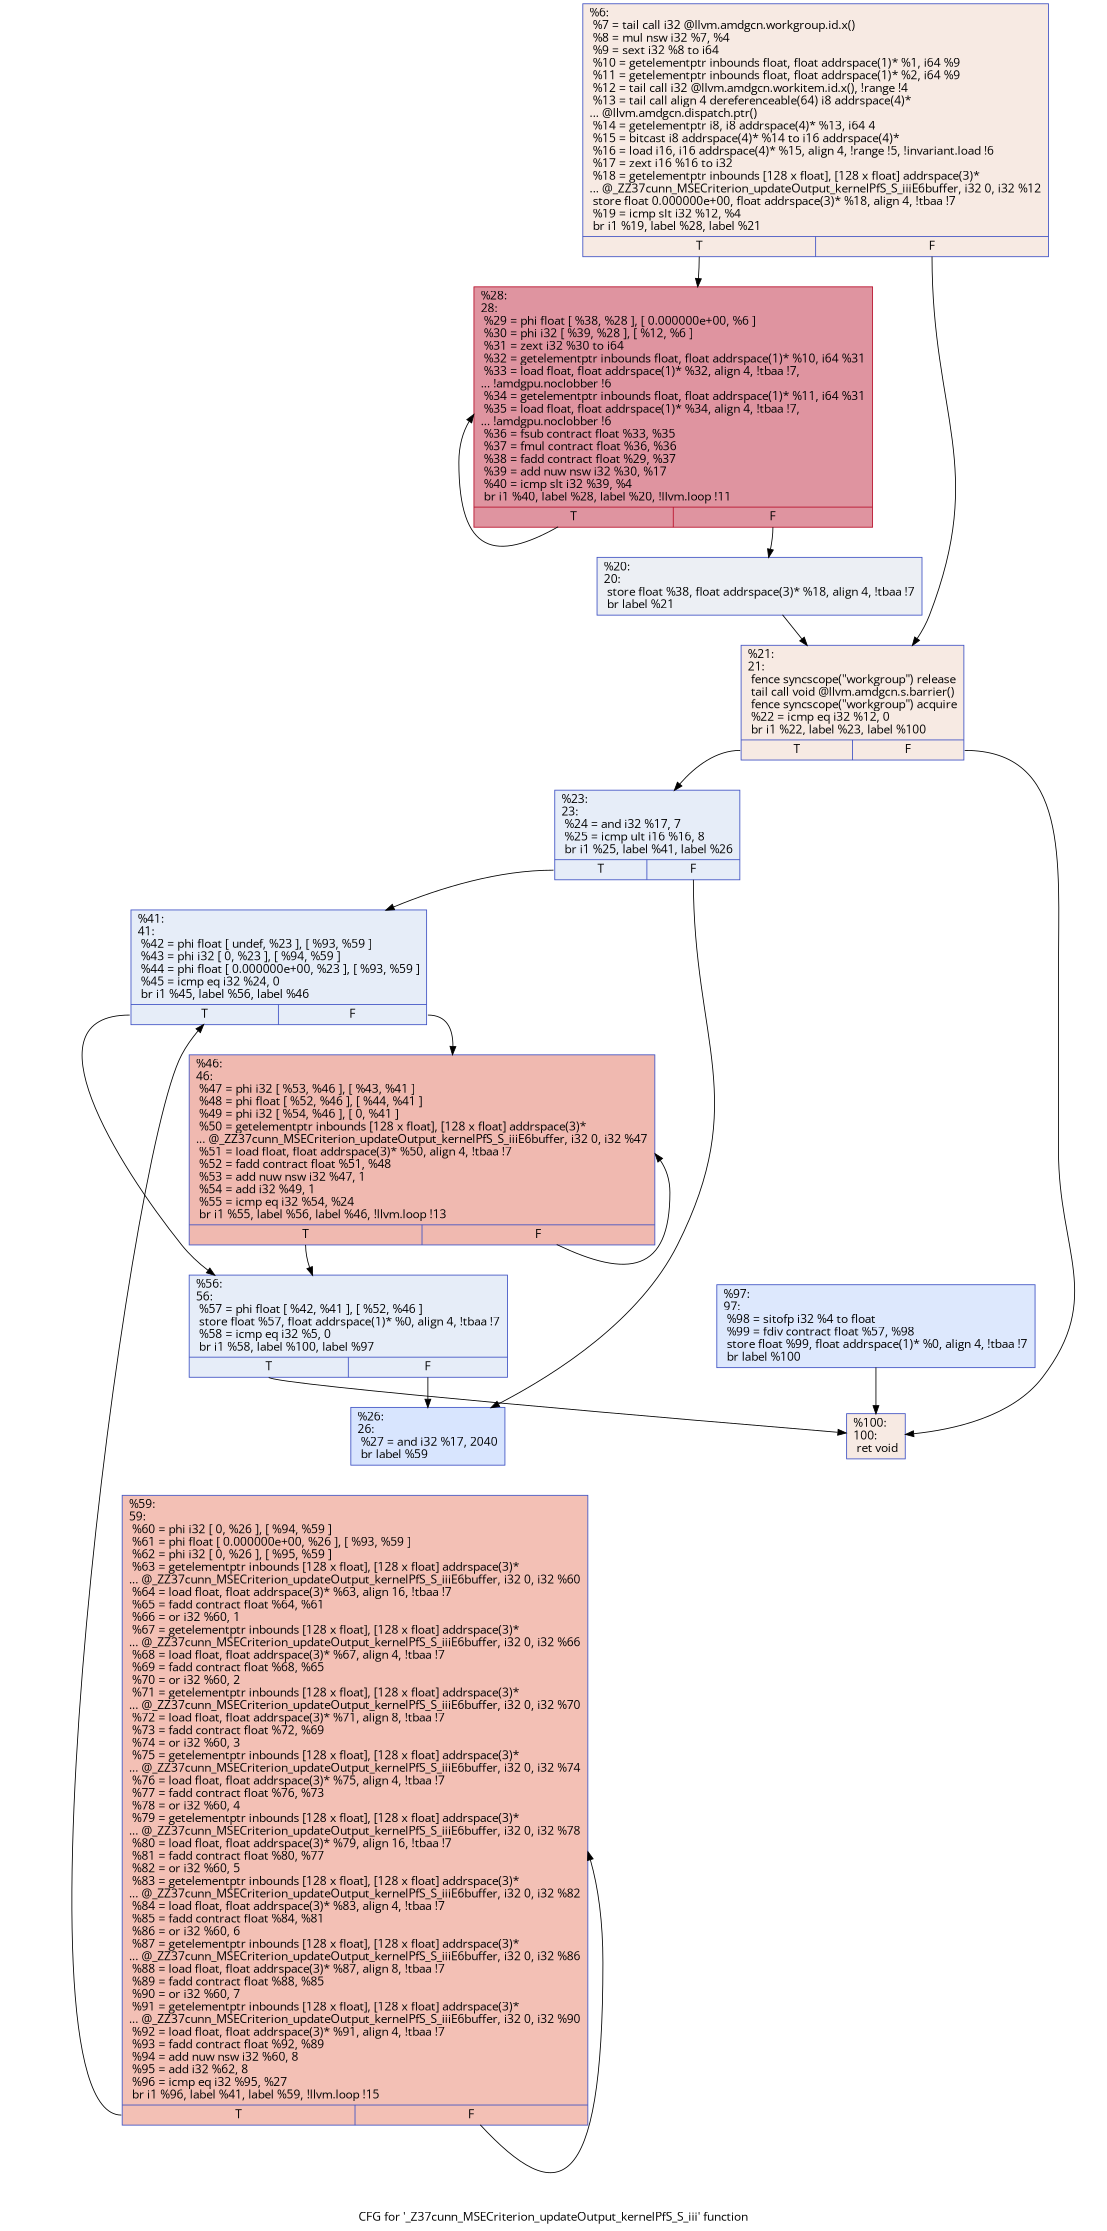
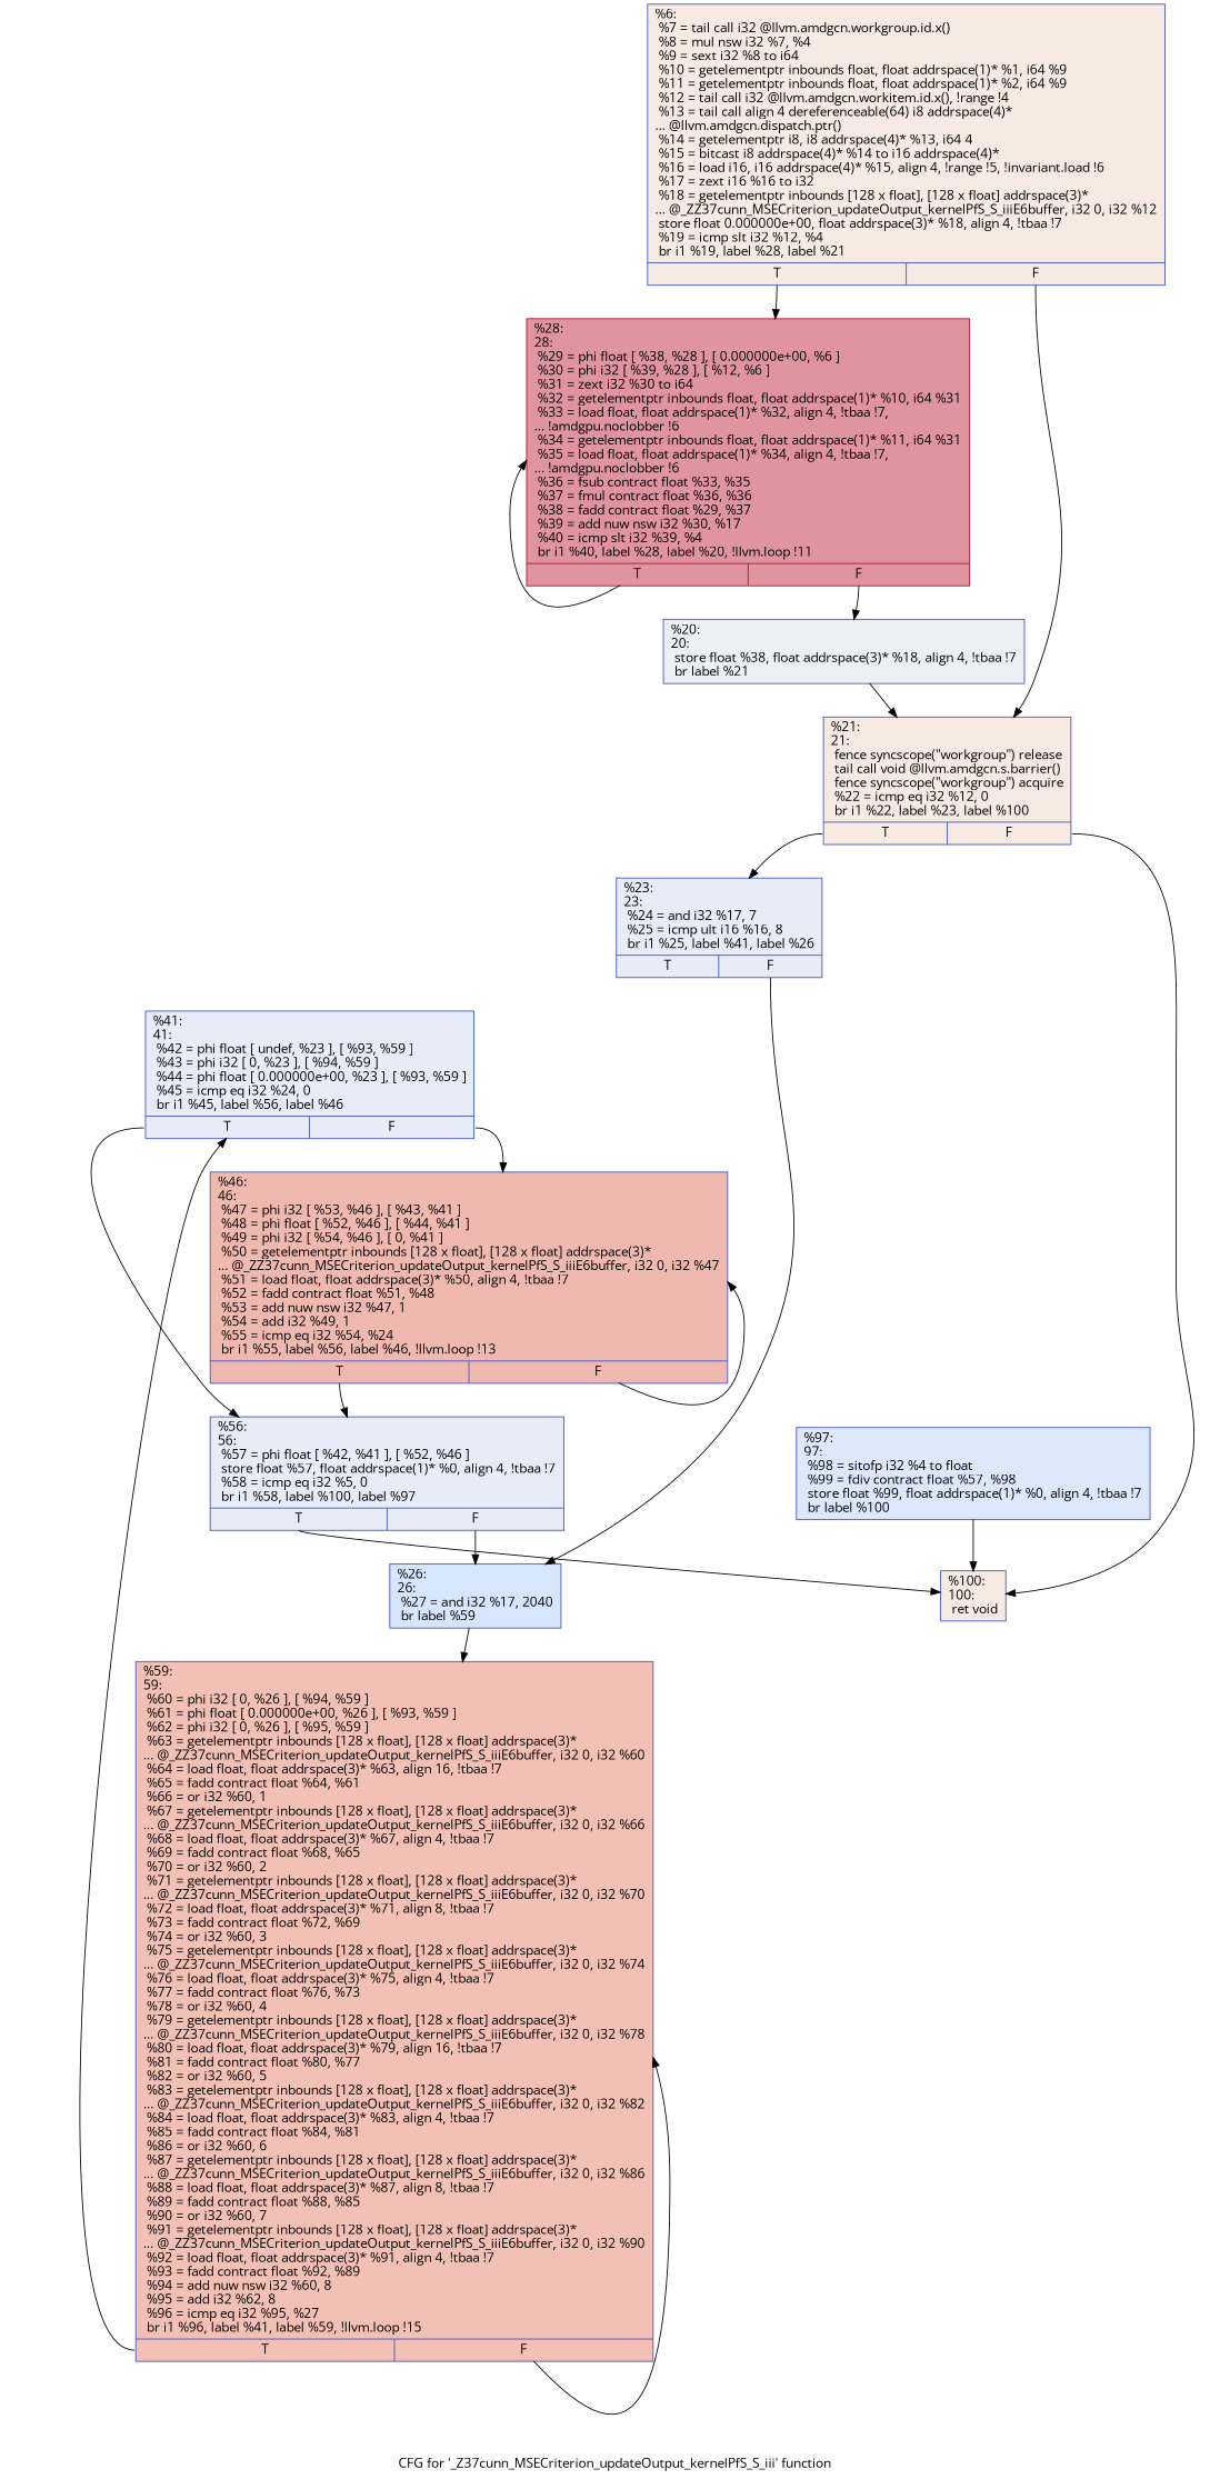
  digraph {
    fontname="Open Sans"
    label="CFG for '_Z37cunn_MSECriterion_updateOutput_kernelPfS_S_iii' function"
    node [color="#3d50c3ff" fillcolor="#eed0c070" fontname="Open Sans" shape=record style=filled]
    edge [fontname="Open Sans" tailport=s0]
    n1 [label="{%6:\l  %7 = tail call i32 @llvm.amdgcn.workgroup.id.x()\l  %8 = mul nsw i32 %7, %4\l  %9 = sext i32 %8 to i64\l  %10 = getelementptr inbounds float, float addrspace(1)* %1, i64 %9\l  %11 = getelementptr inbounds float, float addrspace(1)* %2, i64 %9\l  %12 = tail call i32 @llvm.amdgcn.workitem.id.x(), !range !4\l  %13 = tail call align 4 dereferenceable(64) i8 addrspace(4)*\l... @llvm.amdgcn.dispatch.ptr()\l  %14 = getelementptr i8, i8 addrspace(4)* %13, i64 4\l  %15 = bitcast i8 addrspace(4)* %14 to i16 addrspace(4)*\l  %16 = load i16, i16 addrspace(4)* %15, align 4, !range !5, !invariant.load !6\l  %17 = zext i16 %16 to i32\l  %18 = getelementptr inbounds [128 x float], [128 x float] addrspace(3)*\l... @_ZZ37cunn_MSECriterion_updateOutput_kernelPfS_S_iiiE6buffer, i32 0, i32 %12\l  store float 0.000000e+00, float addrspace(3)* %18, align 4, !tbaa !7\l  %19 = icmp slt i32 %12, %4\l  br i1 %19, label %28, label %21\l|{<s0>T|<s1>F}}"]
    n2 [color="#b70d28ff" fillcolor="#b70d2870" label="{%28:\l28:                                               \l  %29 = phi float [ %38, %28 ], [ 0.000000e+00, %6 ]\l  %30 = phi i32 [ %39, %28 ], [ %12, %6 ]\l  %31 = zext i32 %30 to i64\l  %32 = getelementptr inbounds float, float addrspace(1)* %10, i64 %31\l  %33 = load float, float addrspace(1)* %32, align 4, !tbaa !7,\l... !amdgpu.noclobber !6\l  %34 = getelementptr inbounds float, float addrspace(1)* %11, i64 %31\l  %35 = load float, float addrspace(1)* %34, align 4, !tbaa !7,\l... !amdgpu.noclobber !6\l  %36 = fsub contract float %33, %35\l  %37 = fmul contract float %36, %36\l  %38 = fadd contract float %29, %37\l  %39 = add nuw nsw i32 %30, %17\l  %40 = icmp slt i32 %39, %4\l  br i1 %40, label %28, label %20, !llvm.loop !11\l|{<s0>T|<s1>F}}"]
    n3 [label="{%21:\l21:                                               \l  fence syncscope(\"workgroup\") release\l  tail call void @llvm.amdgcn.s.barrier()\l  fence syncscope(\"workgroup\") acquire\l  %22 = icmp eq i32 %12, 0\l  br i1 %22, label %23, label %100\l|{<s0>T|<s1>F}}"]
    n4 [fillcolor="#d4dbe670" label="{%20:\l20:                                               \l  store float %38, float addrspace(3)* %18, align 4, !tbaa !7\l  br label %21\l}"]
    n5 [fillcolor="#c7d7f070" label="{%23:\l23:                                               \l  %24 = and i32 %17, 7\l  %25 = icmp ult i16 %16, 8\l  br i1 %25, label %41, label %26\l|{<s0>T|<s1>F}}"]
    n6 [label="{%100:\l100:                                              \l  ret void\l}"]
    n7 [fillcolor="#c7d7f070" label="{%41:\l41:                                               \l  %42 = phi float [ undef, %23 ], [ %93, %59 ]\l  %43 = phi i32 [ 0, %23 ], [ %94, %59 ]\l  %44 = phi float [ 0.000000e+00, %23 ], [ %93, %59 ]\l  %45 = icmp eq i32 %24, 0\l  br i1 %45, label %56, label %46\l|{<s0>T|<s1>F}}"]
    n8 [fillcolor="#a7c5fe70" label="{%26:\l26:                                               \l  %27 = and i32 %17, 2040\l  br label %59\l}"]
    n9 [fillcolor="#c7d7f070" label="{%56:\l56:                                               \l  %57 = phi float [ %42, %41 ], [ %52, %46 ]\l  store float %57, float addrspace(1)* %0, align 4, !tbaa !7\l  %58 = icmp eq i32 %5, 0\l  br i1 %58, label %100, label %97\l|{<s0>T|<s1>F}}"]
    n10 [fillcolor="#de614d70" label="{%46:\l46:                                               \l  %47 = phi i32 [ %53, %46 ], [ %43, %41 ]\l  %48 = phi float [ %52, %46 ], [ %44, %41 ]\l  %49 = phi i32 [ %54, %46 ], [ 0, %41 ]\l  %50 = getelementptr inbounds [128 x float], [128 x float] addrspace(3)*\l... @_ZZ37cunn_MSECriterion_updateOutput_kernelPfS_S_iiiE6buffer, i32 0, i32 %47\l  %51 = load float, float addrspace(3)* %50, align 4, !tbaa !7\l  %52 = fadd contract float %51, %48\l  %53 = add nuw nsw i32 %47, 1\l  %54 = add i32 %49, 1\l  %55 = icmp eq i32 %54, %24\l  br i1 %55, label %56, label %46, !llvm.loop !13\l|{<s0>T|<s1>F}}"]
    n11 [fillcolor="#e5705870" label="{%59:\l59:                                               \l  %60 = phi i32 [ 0, %26 ], [ %94, %59 ]\l  %61 = phi float [ 0.000000e+00, %26 ], [ %93, %59 ]\l  %62 = phi i32 [ 0, %26 ], [ %95, %59 ]\l  %63 = getelementptr inbounds [128 x float], [128 x float] addrspace(3)*\l... @_ZZ37cunn_MSECriterion_updateOutput_kernelPfS_S_iiiE6buffer, i32 0, i32 %60\l  %64 = load float, float addrspace(3)* %63, align 16, !tbaa !7\l  %65 = fadd contract float %64, %61\l  %66 = or i32 %60, 1\l  %67 = getelementptr inbounds [128 x float], [128 x float] addrspace(3)*\l... @_ZZ37cunn_MSECriterion_updateOutput_kernelPfS_S_iiiE6buffer, i32 0, i32 %66\l  %68 = load float, float addrspace(3)* %67, align 4, !tbaa !7\l  %69 = fadd contract float %68, %65\l  %70 = or i32 %60, 2\l  %71 = getelementptr inbounds [128 x float], [128 x float] addrspace(3)*\l... @_ZZ37cunn_MSECriterion_updateOutput_kernelPfS_S_iiiE6buffer, i32 0, i32 %70\l  %72 = load float, float addrspace(3)* %71, align 8, !tbaa !7\l  %73 = fadd contract float %72, %69\l  %74 = or i32 %60, 3\l  %75 = getelementptr inbounds [128 x float], [128 x float] addrspace(3)*\l... @_ZZ37cunn_MSECriterion_updateOutput_kernelPfS_S_iiiE6buffer, i32 0, i32 %74\l  %76 = load float, float addrspace(3)* %75, align 4, !tbaa !7\l  %77 = fadd contract float %76, %73\l  %78 = or i32 %60, 4\l  %79 = getelementptr inbounds [128 x float], [128 x float] addrspace(3)*\l... @_ZZ37cunn_MSECriterion_updateOutput_kernelPfS_S_iiiE6buffer, i32 0, i32 %78\l  %80 = load float, float addrspace(3)* %79, align 16, !tbaa !7\l  %81 = fadd contract float %80, %77\l  %82 = or i32 %60, 5\l  %83 = getelementptr inbounds [128 x float], [128 x float] addrspace(3)*\l... @_ZZ37cunn_MSECriterion_updateOutput_kernelPfS_S_iiiE6buffer, i32 0, i32 %82\l  %84 = load float, float addrspace(3)* %83, align 4, !tbaa !7\l  %85 = fadd contract float %84, %81\l  %86 = or i32 %60, 6\l  %87 = getelementptr inbounds [128 x float], [128 x float] addrspace(3)*\l... @_ZZ37cunn_MSECriterion_updateOutput_kernelPfS_S_iiiE6buffer, i32 0, i32 %86\l  %88 = load float, float addrspace(3)* %87, align 8, !tbaa !7\l  %89 = fadd contract float %88, %85\l  %90 = or i32 %60, 7\l  %91 = getelementptr inbounds [128 x float], [128 x float] addrspace(3)*\l... @_ZZ37cunn_MSECriterion_updateOutput_kernelPfS_S_iiiE6buffer, i32 0, i32 %90\l  %92 = load float, float addrspace(3)* %91, align 4, !tbaa !7\l  %93 = fadd contract float %92, %89\l  %94 = add nuw nsw i32 %60, 8\l  %95 = add i32 %62, 8\l  %96 = icmp eq i32 %95, %27\l  br i1 %96, label %41, label %59, !llvm.loop !15\l|{<s0>T|<s1>F}}"]
    n12 [fillcolor="#b2ccfb70" label="{%97:\l97:                                               \l  %98 = sitofp i32 %4 to float\l  %99 = fdiv contract float %57, %98\l  store float %99, float addrspace(1)* %0, align 4, !tbaa !7\l  br label %100\l}"]
    n1 -> n2
    n1 -> n3 [tailport=s1]
    n2 -> n2
    n2 -> n4 [tailport=s1]
    n3 -> n5
    n3 -> n6 [tailport=s1]
    n4 -> n3
-   n5 -> n7
    n5 -> n8 [tailport=s1]
    n7 -> n9
    n7 -> n10 [tailport=s1]
+   n8 -> n11
    n9 -> n6
    n9 -> n8 [tailport=s1]
    n10 -> n9
    n10 -> n10 [tailport=s1]
    n11 -> n7
    n11 -> n11 [tailport=s1]
    n12 -> n6
  }
